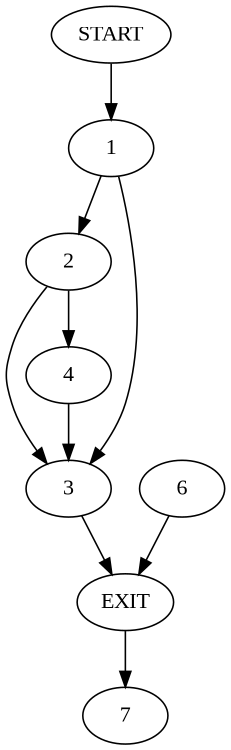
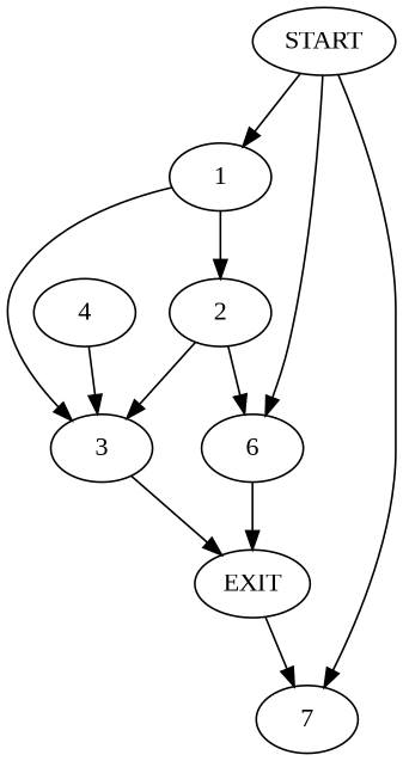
  digraph {
    fontname="Liberation Serif"
    node [fontname="Liberation Serif"]
    edge [fontname="Liberation Serif"]
    n1 [label=START]
    1
    6
    7
    2
    3
    n7 [label=EXIT]
    4
    n1 -> 1
+   n1 -> 6
+   n1 -> 7
    1 -> 2
    1 -> 3
    6 -> n7
    2 -> 3
-   2 -> 4
+   2 -> 6
    3 -> n7
    n7 -> 7
    4 -> 3
  }
